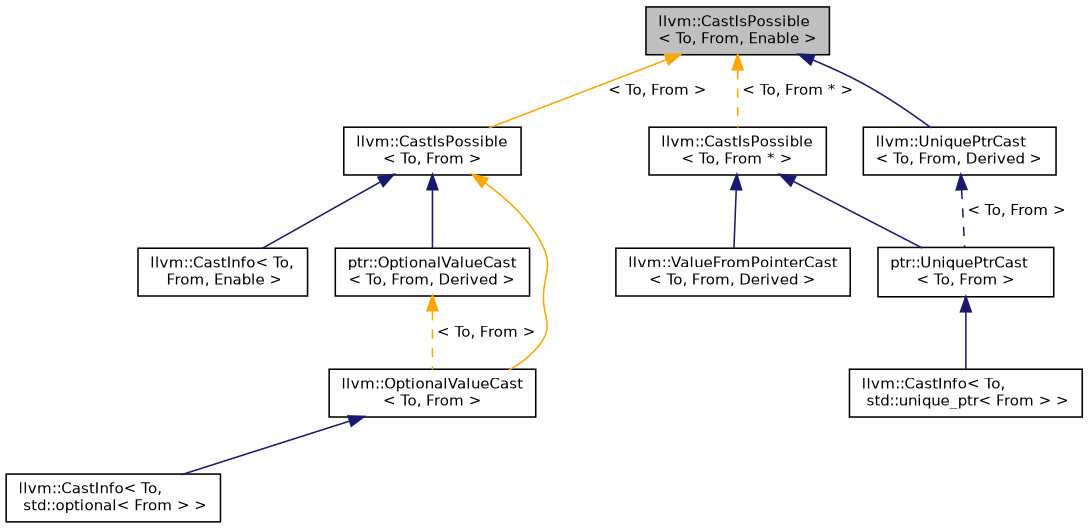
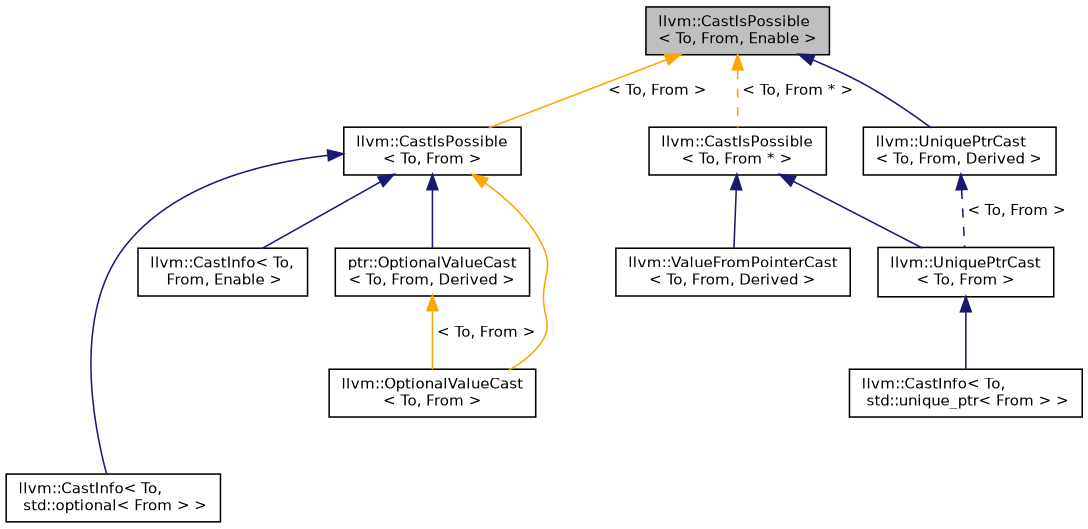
  digraph {
    rankdir=TB
    node [color=black fontname=Helvetica fontsize=10 shape=record]
    edge [color=midnightblue dir=back fontname=Helvetica fontsize=10 labelfontname=Helvetica labelfontsize=10 style=solid]
    n1 [fillcolor=grey75 fontcolor=black height=0.2 label="llvm::CastIsPossible\l\< To, From, Enable \>" style=filled width=0.4]
    n2 [height=0.2 label="llvm::CastIsPossible\l\< To, From \>" width=0.4]
    n3 [height=0.2 label="llvm::CastIsPossible\l\< To, From * \>" width=0.4]
    n4 [height=0.2 label="llvm::UniquePtrCast\l\< To, From, Derived \>" width=0.4]
    n5 [height=0.2 label="llvm::CastInfo\< To,\l From, Enable \>" width=0.4]
    n6 [height=0.2 label="ptr::OptionalValueCast\l\< To, From, Derived \>" width=0.4]
    n7 [height=0.2 label="llvm::OptionalValueCast\l\< To, From \>" width=0.4]
-   n8 [height=0.2 label="ptr::UniquePtrCast\l\< To, From \>" width=0.4]
+   n8 [height=0.2 label="llvm::UniquePtrCast\l\< To, From \>" width=0.4]
    n9 [height=0.2 label="llvm::ValueFromPointerCast\l\< To, From, Derived \>" width=0.4]
    n10 [height=0.2 label="llvm::CastInfo\< To,\l std::optional\< From \> \>" width=0.4]
    n11 [height=0.2 label="llvm::CastInfo\< To,\l std::unique_ptr\< From \> \>" width=0.4]
    n1 -> n2 [color=orange label=" \< To, From \>"]
    n1 -> n3 [color=orange label=" \< To, From * \>" style=dashed]
    n1 -> n4
    n2 -> n5
    n2 -> n6
    n2 -> n7 [color=orange]
    n3 -> n8
    n3 -> n9
    n4 -> n8 [label=" \< To, From \>" style=dashed]
-   n6 -> n7 [color=orange label=" \< To, From \>" style=dashed]
-   n7 -> n10
+   n6 -> n7 [color=orange label=" \< To, From \>"]
+   n2 -> n10
    n8 -> n11
  }
